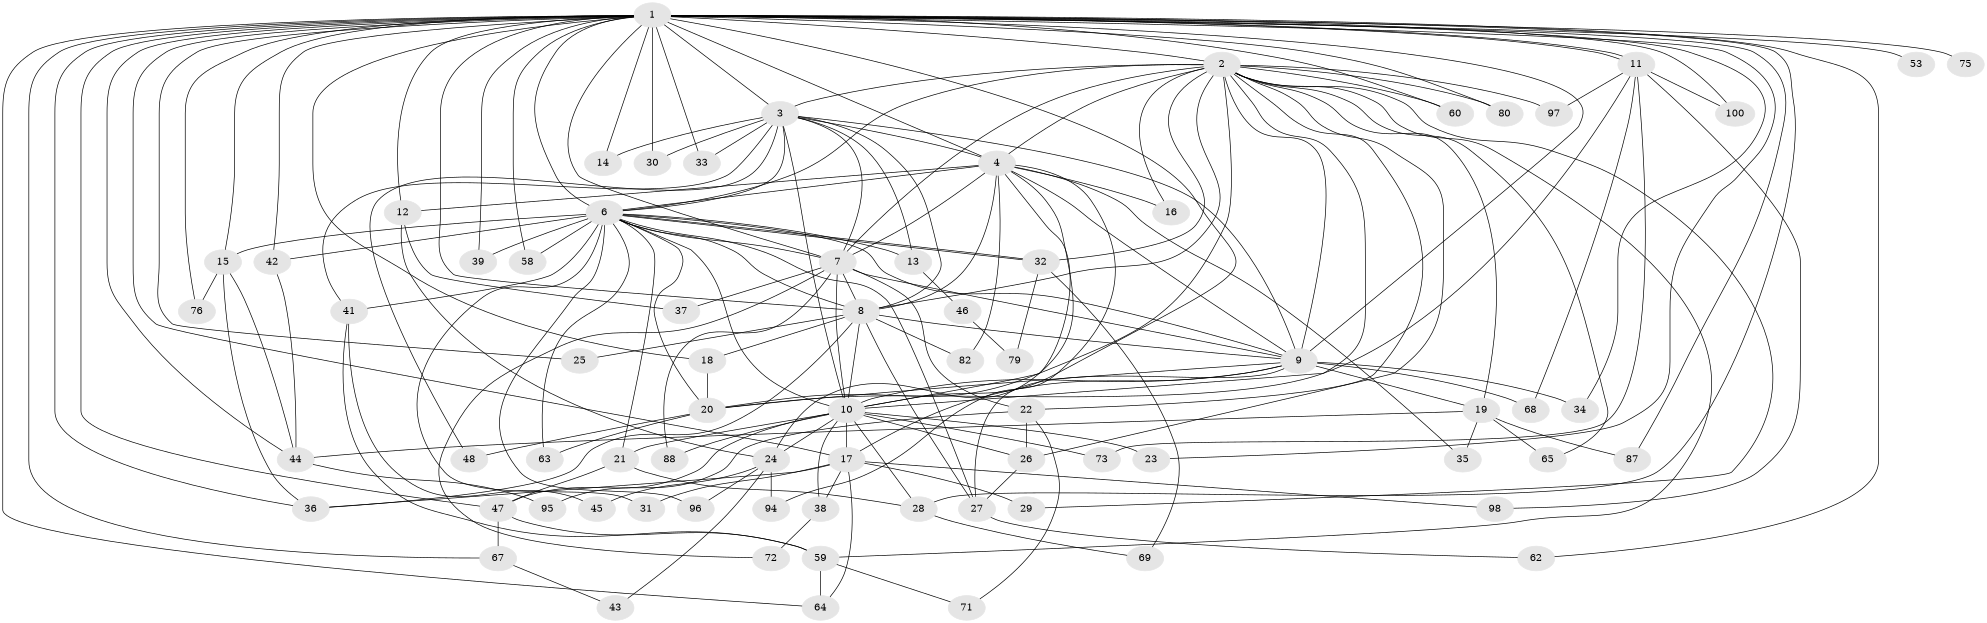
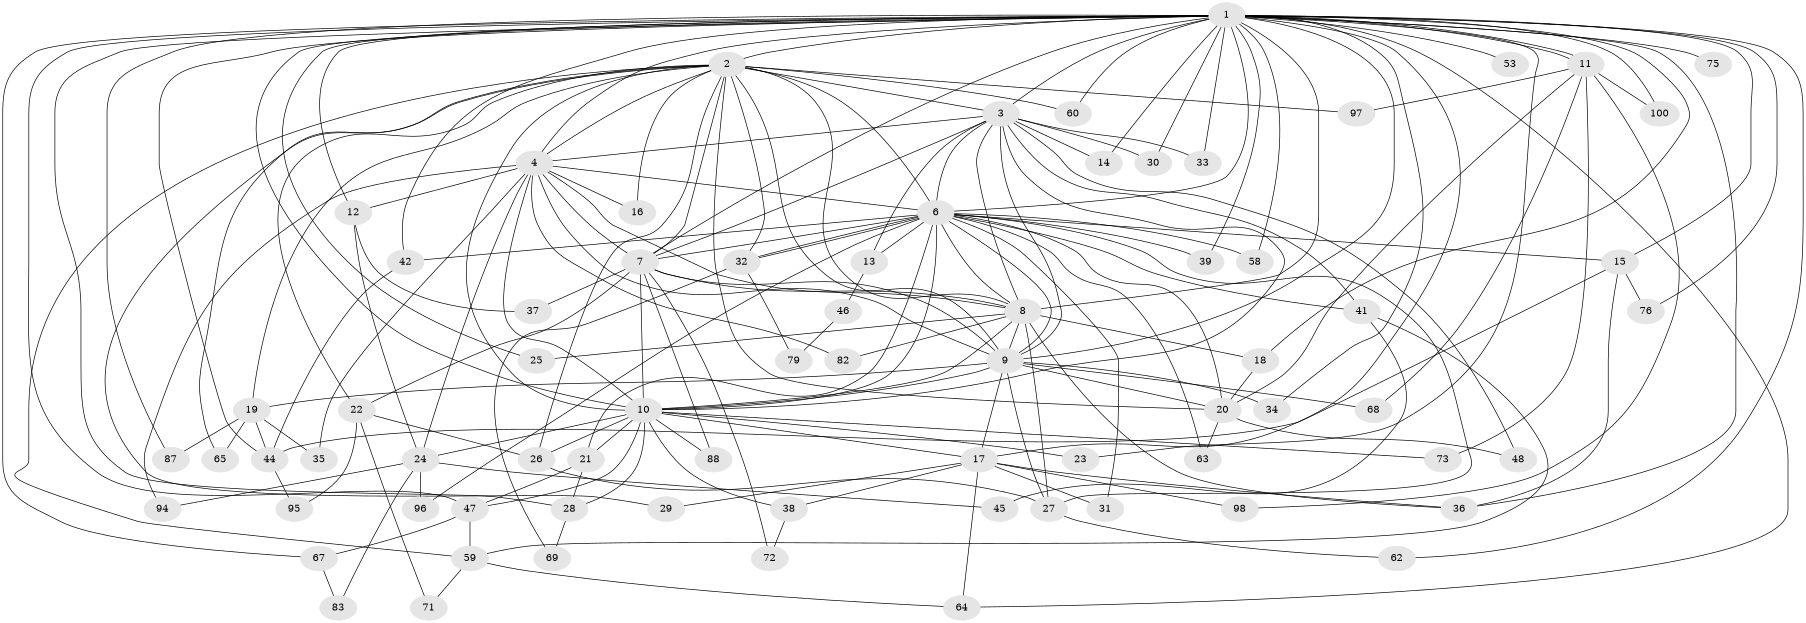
  graph {
    node [color=gray90 style=filled]
    1 [super="+5"]
    2 [super="+91"]
    3 [super="+99"]
    4 [super="+55"]
    6 [super="+92"]
    7 [super="+70"]
    8 [super="+54"]
    9 [super="+90"]
    10 [super="+86"]
    11 [super="+43"]
    12 [super="+51"]
    14
    15 [super="+50"]
    17 [super="+61"]
    18 [super="+84"]
    23
    25
    28 [super="+66"]
    30
    33
    34
    36 [super="+40"]
    39
    42 [super="+82"]
    44 [super="+78"]
    47 [super="+77"]
    53
    58
    60
    62
    64 [super="+81"]
    67
    75
    76
-   80
    87
    100
    16
    19 [super="+56"]
    20 [super="+74"]
    22 [super="+85"]
    26
    29
    32 [super="+57"]
    59 [super="+93"]
    65
    97
    13
    41
    48
    24 [super="+89"]
    35
    n53 [label=82]
    94
    21
    27 [super="+49"]
    31
    63
    96
    37
    72
    88
    68
    38
    73
    98
    69
    95
-   83 [label=43]
+   83
    71
    79
    46
    45
    1 -- 2 [weight=2]
    1 -- 3 [weight=2]
    1 -- 4 [weight=2]
    1 -- 6 [weight=2]
    1 -- 7 [weight=3]
    1 -- 8 [weight=3]
    1 -- 9 [weight=2]
    1 -- 10 [weight=2]
    1 -- 11
    1 -- 11
    1 -- 12
    1 -- 14
    1 -- 15
    1 -- 17
    1 -- 18
    1 -- 23
    1 -- 25
    1 -- 28
    1 -- 30
    1 -- 33
    1 -- 34
    1 -- 36
    1 -- 39
    1 -- 42
    1 -- 44
    1 -- 47
    1 -- 53
    1 -- 58
    1 -- 60
    1 -- 62
    1 -- 64
    1 -- 67
    1 -- 75
    1 -- 76
-   1 -- 80
    1 -- 87
    1 -- 100
    2 -- 3 [weight=2]
    2 -- 4
    2 -- 6
    2 -- 7
    2 -- 8
    2 -- 9
    2 -- 10
    2 -- 60
-   2 -- 80
    2 -- 16
    2 -- 19
    2 -- 20
    2 -- 22
    2 -- 26
    2 -- 29
    2 -- 32
    2 -- 59
    2 -- 65
    2 -- 97
    3 -- 4
    3 -- 6
    3 -- 7
    3 -- 8
    3 -- 9
    3 -- 10
    3 -- 14
    3 -- 30
    3 -- 33
    3 -- 13
    3 -- 41
    3 -- 48
    4 -- 6 [weight=2]
    4 -- 7
    4 -- 8
    4 -- 9
    4 -- 10
    4 -- 12
    4 -- 16
    4 -- 24
    4 -- 35
    4 -- n53
    4 -- 94
    6 -- 7 [weight=2]
    6 -- 8
    6 -- 9
    6 -- 10
    6 -- 15
    6 -- 39
    6 -- 42
    6 -- 58
    6 -- 20
    6 -- 32
    6 -- 32
    6 -- 13
    6 -- 41
    6 -- 21
    6 -- 27
    6 -- 31
    6 -- 63
    6 -- 96
    7 -- 8
    7 -- 9
    7 -- 10
    7 -- 22
    7 -- 37
    7 -- 72
    7 -- 88
    8 -- 9
    8 -- 10
    8 -- 18
    8 -- 25
    8 -- 36
    8 -- n53
    8 -- 27
    9 -- 10
    9 -- 17
    9 -- 34
    9 -- 19
    9 -- 20
    9 -- 27
    9 -- 68
    10 -- 17
    10 -- 23
    10 -- 28
    10 -- 47
    10 -- 26
    10 -- 24 [weight=2]
    10 -- 21
    10 -- 88
    10 -- 38
    10 -- 73
    11 -- 100
    11 -- 20
    11 -- 97
    11 -- 68
    11 -- 73
    11 -- 98
    12 -- 24
    12 -- 37
    15 -- 36
    15 -- 44
    15 -- 76
    17 -- 36
    17 -- 64
    17 -- 29
    17 -- 31
    17 -- 38
    17 -- 98
    18 -- 20 [weight=2]
    28 -- 69
    42 -- 44
    44 -- 95
    47 -- 67
    47 -- 59
    67 -- 83
    19 -- 44
    19 -- 87
    19 -- 65
    19 -- 35
    20 -- 48
    20 -- 63
    22 -- 26
    22 -- 95
    22 -- 71
    26 -- 27
    32 -- 69
    32 -- 79
    59 -- 64
    59 -- 71
    13 -- 46
    41 -- 59
    41 -- 45
    24 -- 94
    24 -- 96
    24 -- 83
    24 -- 45
    21 -- 28
    21 -- 47
    27 -- 62
    38 -- 72
    46 -- 79
  }
